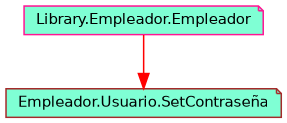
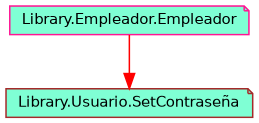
  digraph {
    rankdir=TB
    node [fillcolor=aquamarine fontname=Helvetica fontsize=10 shape=note style=filled]
    n1 [color=deeppink fontcolor=black height=0.2 label="Library.Empleador.Empleador" width=0.4]
-   n2 [color=brown height=0.2 label="Empleador.Usuario.SetContraseña" width=0.4]
+   n2 [color=brown height=0.2 label="Library.Usuario.SetContraseña" width=0.4]
    n1 -> n2 [color=red fontname=Helvetica fontsize=10 labelfontname=Helvetica labelfontsize=10 style=solid]
  }
